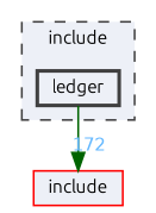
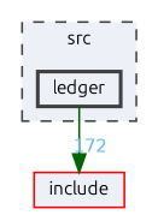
  digraph {
    compound=true
    fontname=Ubuntu
    node [fillcolor="#edf0f7" fontname=Ubuntu fontsize=10 shape=box]
    n1 [color=grey25 height=0.2 label=ledger style="filled,bold" width=0.4]
    n2 [color=red height=0.2 label=include style=filled width=0.4]
    subgraph cluster_1 {
      bgcolor="#edf0f7"
      fontsize=10
-     label=include
+     label=src
      pencolor=grey25
      style="filled,dashed"
      n1
    }
    n1 -> n2 [color=darkgreen fontcolor=steelblue1 fontname=Ubuntu fontsize=10 headlabel=172 labeldistance=1.5 labelfontname=Helvetica labelfontsize=10]
  }
